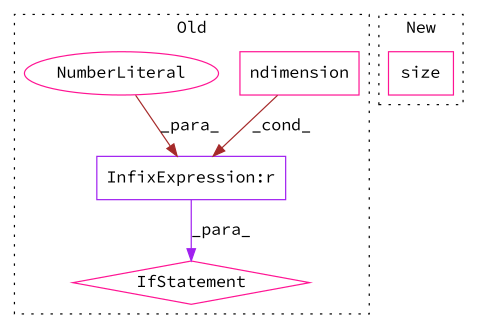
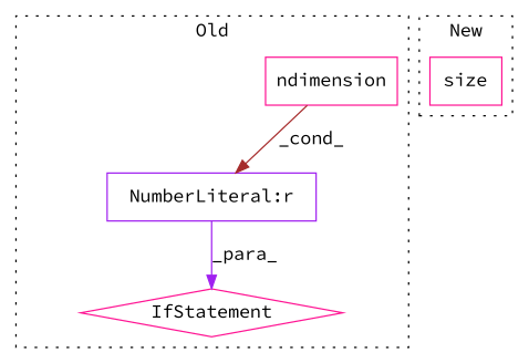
  digraph {
    fontname="Source Code Pro"
    node [a=32 color=deeppink fontname="Source Code Pro" shape=box]
    edge [color=brown fontname="Source Code Pro"]
    n1 [l=12 label=ndimension s=1159]
    n2 [a=25 l="4,2" label=IfStatement s="1148,1176" shape=diamond]
-   n3 [a=27 color=purple l=4 label="InfixExpression:r" s=1171]
-   n4 [a=34 l=1 label=NumberLiteral s=1175 shape=ellipse]
+   n3 [a=27 color=purple l=4 label="NumberLiteral:r" s=1171]
    n5 [l="5,1" label=size s="923,930"]
    subgraph cluster_1 {
      label=Old
      style=dotted
      n1
      n2
      n3
-     n4
    }
    subgraph cluster_2 {
      label=New
      style=dotted
      n5
    }
    n1 -> n3 [label=_cond_]
    n3 -> n2 [color=purple label=_para_]
-   n4 -> n3 [label=_para_]
  }
